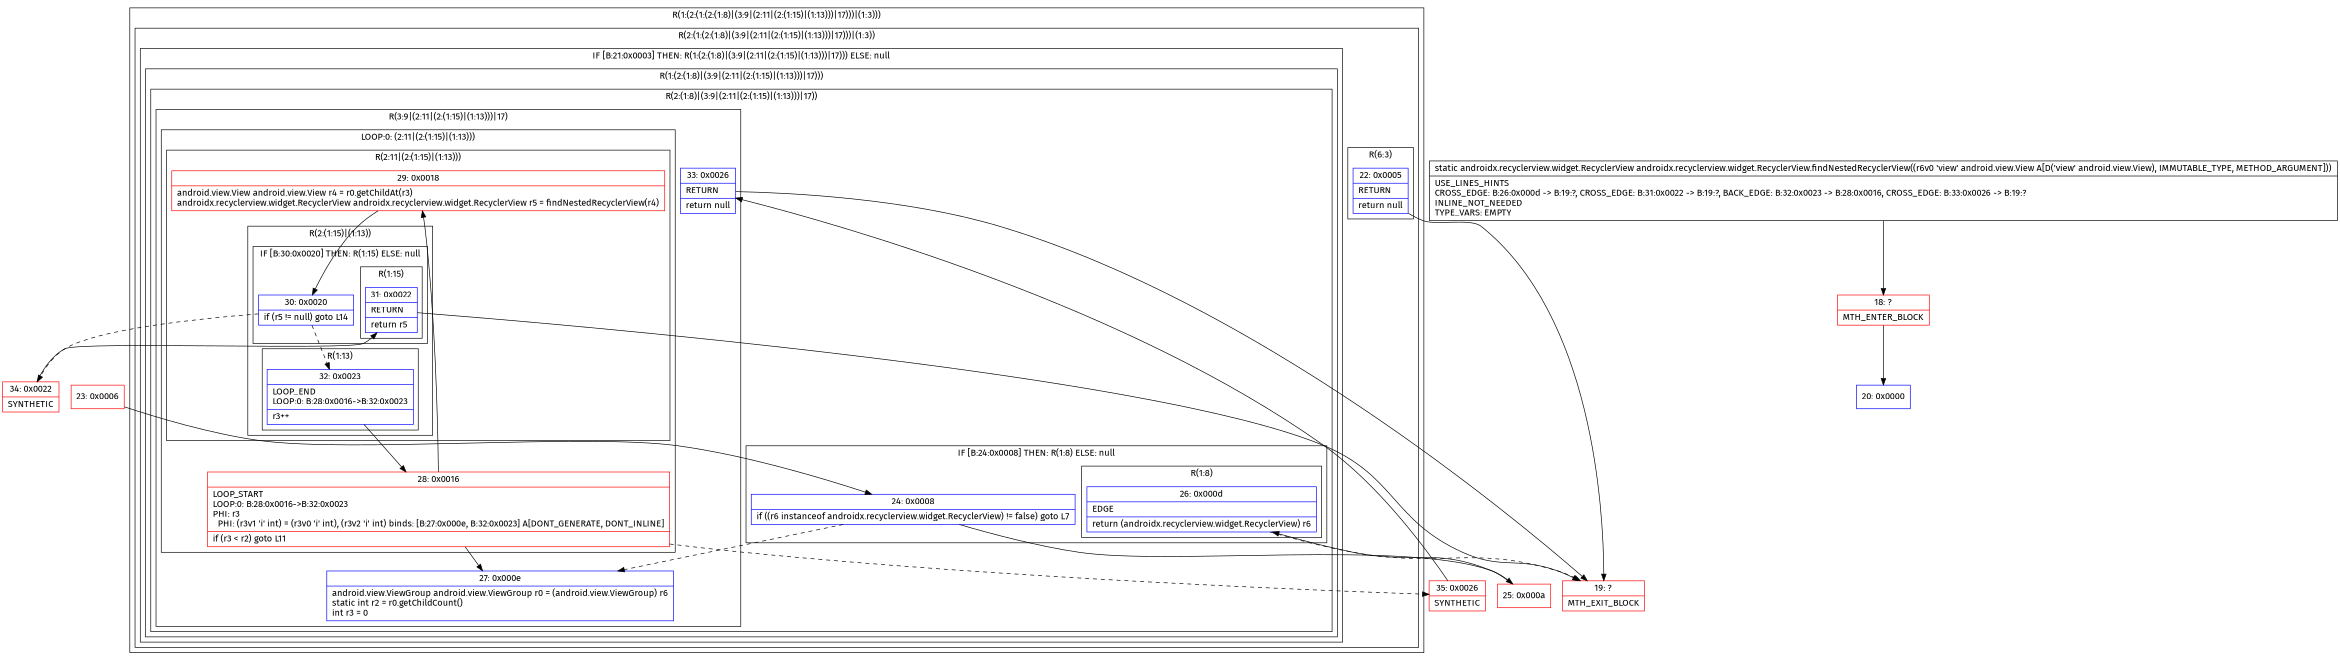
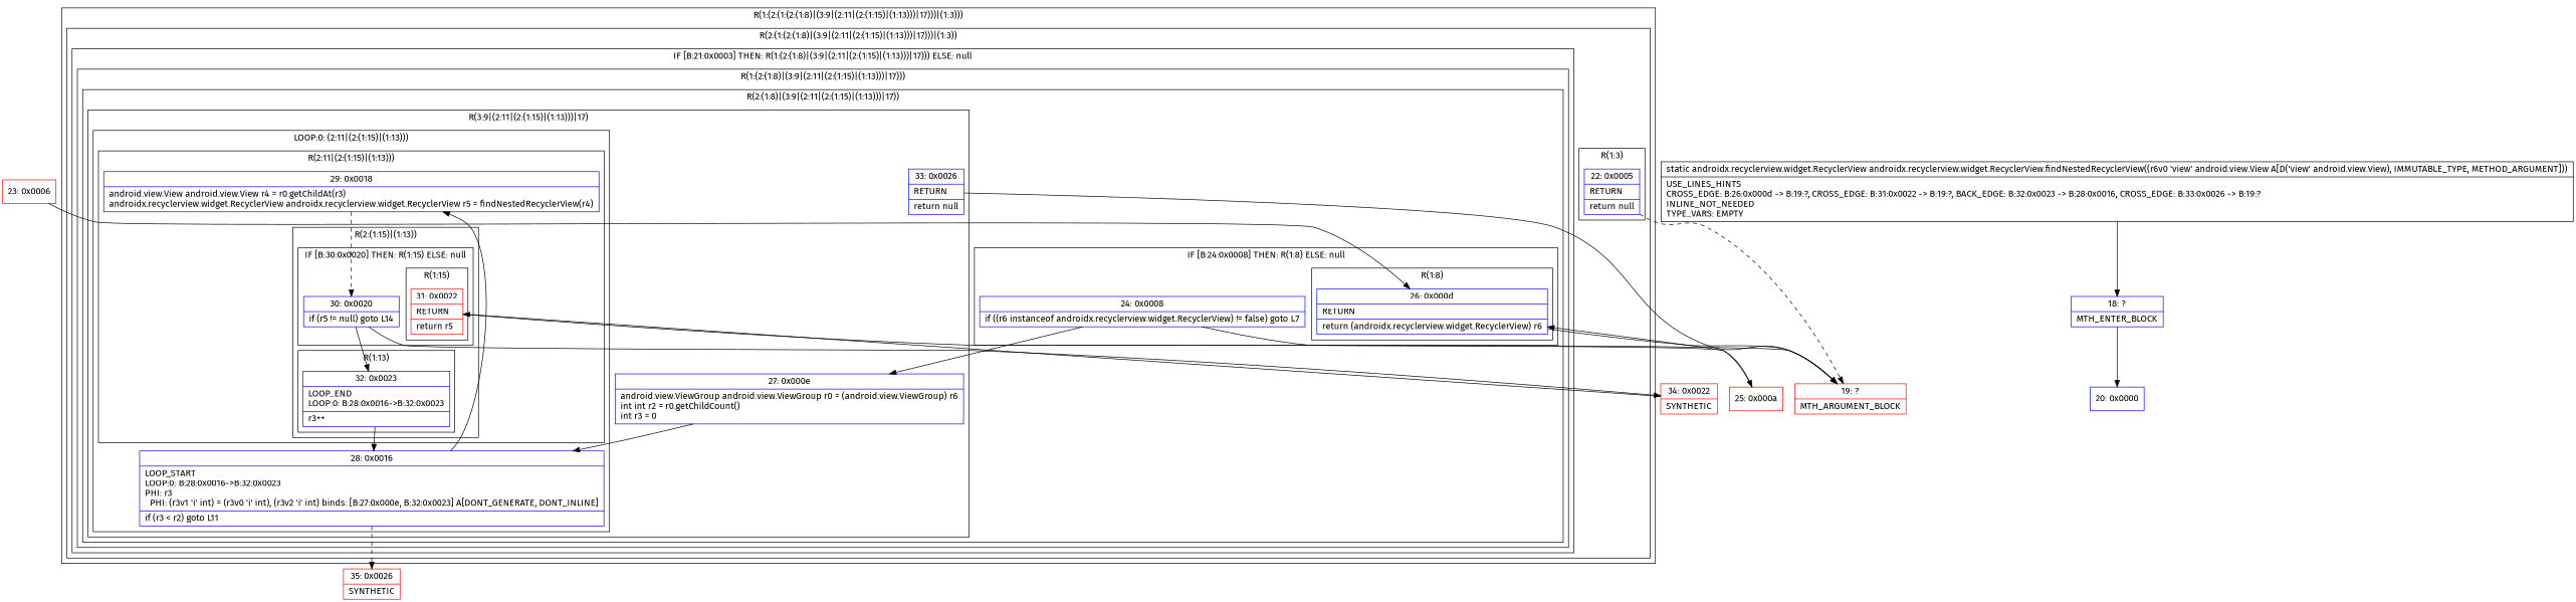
  digraph {
    fontname="Fira Sans"
    node [color=blue fontname="Fira Sans" shape=record]
    edge [fontname="Fira Sans"]
-   n1 [label="{26\:\ 0x000d|EDGE\l|return (androidx.recyclerview.widget.RecyclerView) r6\l}"]
+   n1 [label="{26\:\ 0x000d|RETURN\l|return (androidx.recyclerview.widget.RecyclerView) r6\l}"]
    n2 [label="{24\:\ 0x0008|if ((r6 instanceof androidx.recyclerview.widget.RecyclerView) != false) goto L7\l}"]
-   n3 [label="{31\:\ 0x0022|RETURN\l|return r5\l}"]
+   n3 [color=red label="{31\:\ 0x0022|RETURN\l|return r5\l}"]
    n4 [label="{30\:\ 0x0020|if (r5 != null) goto L14\l}"]
    n5 [label="{32\:\ 0x0023|LOOP_END\lLOOP:0: B:28:0x0016\-\>B:32:0x0023\l|r3++\l}"]
-   n6 [color=red label="{29\:\ 0x0018|android.view.View android.view.View r4 = r0.getChildAt(r3)\landroidx.recyclerview.widget.RecyclerView androidx.recyclerview.widget.RecyclerView r5 = findNestedRecyclerView(r4)\l}"]
-   n7 [color=red label="{28\:\ 0x0016|LOOP_START\lLOOP:0: B:28:0x0016\-\>B:32:0x0023\lPHI: r3 \l  PHI: (r3v1 'i' int) = (r3v0 'i' int), (r3v2 'i' int) binds: [B:27:0x000e, B:32:0x0023] A[DONT_GENERATE, DONT_INLINE]\l|if (r3 \< r2) goto L11\l}"]
-   n8 [label="{27\:\ 0x000e|android.view.ViewGroup android.view.ViewGroup r0 = (android.view.ViewGroup) r6\lstatic int r2 = r0.getChildCount()\lint r3 = 0\l}"]
+   n6 [label="{29\:\ 0x0018|android.view.View android.view.View r4 = r0.getChildAt(r3)\landroidx.recyclerview.widget.RecyclerView androidx.recyclerview.widget.RecyclerView r5 = findNestedRecyclerView(r4)\l}"]
+   n7 [label="{28\:\ 0x0016|LOOP_START\lLOOP:0: B:28:0x0016\-\>B:32:0x0023\lPHI: r3 \l  PHI: (r3v1 'i' int) = (r3v0 'i' int), (r3v2 'i' int) binds: [B:27:0x000e, B:32:0x0023] A[DONT_GENERATE, DONT_INLINE]\l|if (r3 \< r2) goto L11\l}"]
+   n8 [label="{27\:\ 0x000e|android.view.ViewGroup android.view.ViewGroup r0 = (android.view.ViewGroup) r6\lint int r2 = r0.getChildCount()\lint r3 = 0\l}"]
    n9 [label="{33\:\ 0x0026|RETURN\l|return null\l}"]
    n10 [label="{22\:\ 0x0005|RETURN\l|return null\l}"]
-   n11 [color=red label="{19\:\ ?|MTH_EXIT_BLOCK\l}"]
+   n11 [color=red label="{19\:\ ?|MTH_ARGUMENT_BLOCK\l}"]
    n12 [color=red label="{25\:\ 0x000a}"]
    n13 [color=red label="{34\:\ 0x0022|SYNTHETIC\l}"]
    n14 [color=red label="{35\:\ 0x0026|SYNTHETIC\l}"]
    n15 [color=red label="{23\:\ 0x0006}"]
-   n16 [color=red label="{18\:\ ?|MTH_ENTER_BLOCK\l}"]
+   n16 [label="{18\:\ ?|MTH_ENTER_BLOCK\l}"]
    n17 [label="{20\:\ 0x0000}"]
    n18 [label="{static androidx.recyclerview.widget.RecyclerView androidx.recyclerview.widget.RecyclerView.findNestedRecyclerView((r6v0 'view' android.view.View A[D('view' android.view.View), IMMUTABLE_TYPE, METHOD_ARGUMENT]))  | USE_LINES_HINTS\lCROSS_EDGE: B:26:0x000d \-\> B:19:?, CROSS_EDGE: B:31:0x0022 \-\> B:19:?, BACK_EDGE: B:32:0x0023 \-\> B:28:0x0016, CROSS_EDGE: B:33:0x0026 \-\> B:19:?\lINLINE_NOT_NEEDED\lTYPE_VARS: EMPTY\l}" color=""]
    subgraph cluster_1 {
      label="R(1:(2:(1:(2:(1:8)|(3:9|(2:11|(2:(1:15)|(1:13)))|17)))|(1:3)))"
      subgraph cluster_2 {
        label="R(2:(1:(2:(1:8)|(3:9|(2:11|(2:(1:15)|(1:13)))|17)))|(1:3))"
        subgraph cluster_3 {
          label="IF [B:21:0x0003] THEN: R(1:(2:(1:8)|(3:9|(2:11|(2:(1:15)|(1:13)))|17))) ELSE: null"
          subgraph cluster_4 {
            label="R(1:(2:(1:8)|(3:9|(2:11|(2:(1:15)|(1:13)))|17)))"
            subgraph cluster_5 {
              label="R(2:(1:8)|(3:9|(2:11|(2:(1:15)|(1:13)))|17))"
              subgraph cluster_6 {
                label="IF [B:24:0x0008] THEN: R(1:8) ELSE: null"
                n2
                subgraph cluster_7 {
                  label="R(1:8)"
                  n1
                }
              }
              subgraph cluster_8 {
                label="R(3:9|(2:11|(2:(1:15)|(1:13)))|17)"
                n8
                n9
                subgraph cluster_9 {
                  label="LOOP:0: (2:11|(2:(1:15)|(1:13)))"
                  n7
                  subgraph cluster_10 {
                    label="R(2:11|(2:(1:15)|(1:13)))"
                    n6
                    subgraph cluster_11 {
                      label="R(2:(1:15)|(1:13))"
                      subgraph cluster_12 {
                        label="IF [B:30:0x0020] THEN: R(1:15) ELSE: null"
                        n4
                        subgraph cluster_13 {
                          label="R(1:15)"
                          n3
                        }
                      }
                      subgraph cluster_14 {
                        label="R(1:13)"
                        n5
                      }
                    }
                  }
                }
              }
            }
          }
        }
        subgraph cluster_15 {
-         label="R(6:3)"
+         label="R(1:3)"
          n10
        }
      }
    }
-   n1 -> n11 [style=dashed]
-   n2 -> n8 [style=dashed]
+   n1 -> n11
+   n2 -> n8 [style=solid]
    n2 -> n12
    n3 -> n11
-   n4 -> n5 [style=dashed]
-   n4 -> n13 [style=dashed]
+   n4 -> n5 [style=solid]
+   n4 -> n13
    n5 -> n7
-   n6 -> n4
+   n6 -> n4 [style=dashed]
    n7 -> n6
    n7 -> n14 [style=dashed]
-   n7 -> n8
+   n8 -> n7
    n9 -> n11
-   n10 -> n11
+   n10 -> n11 [style=dashed]
    n12 -> n1
    n13 -> n3
-   n14 -> n9
-   n15 -> n2
+   n15 -> n1
    n16 -> n17
    n18 -> n16
  }
